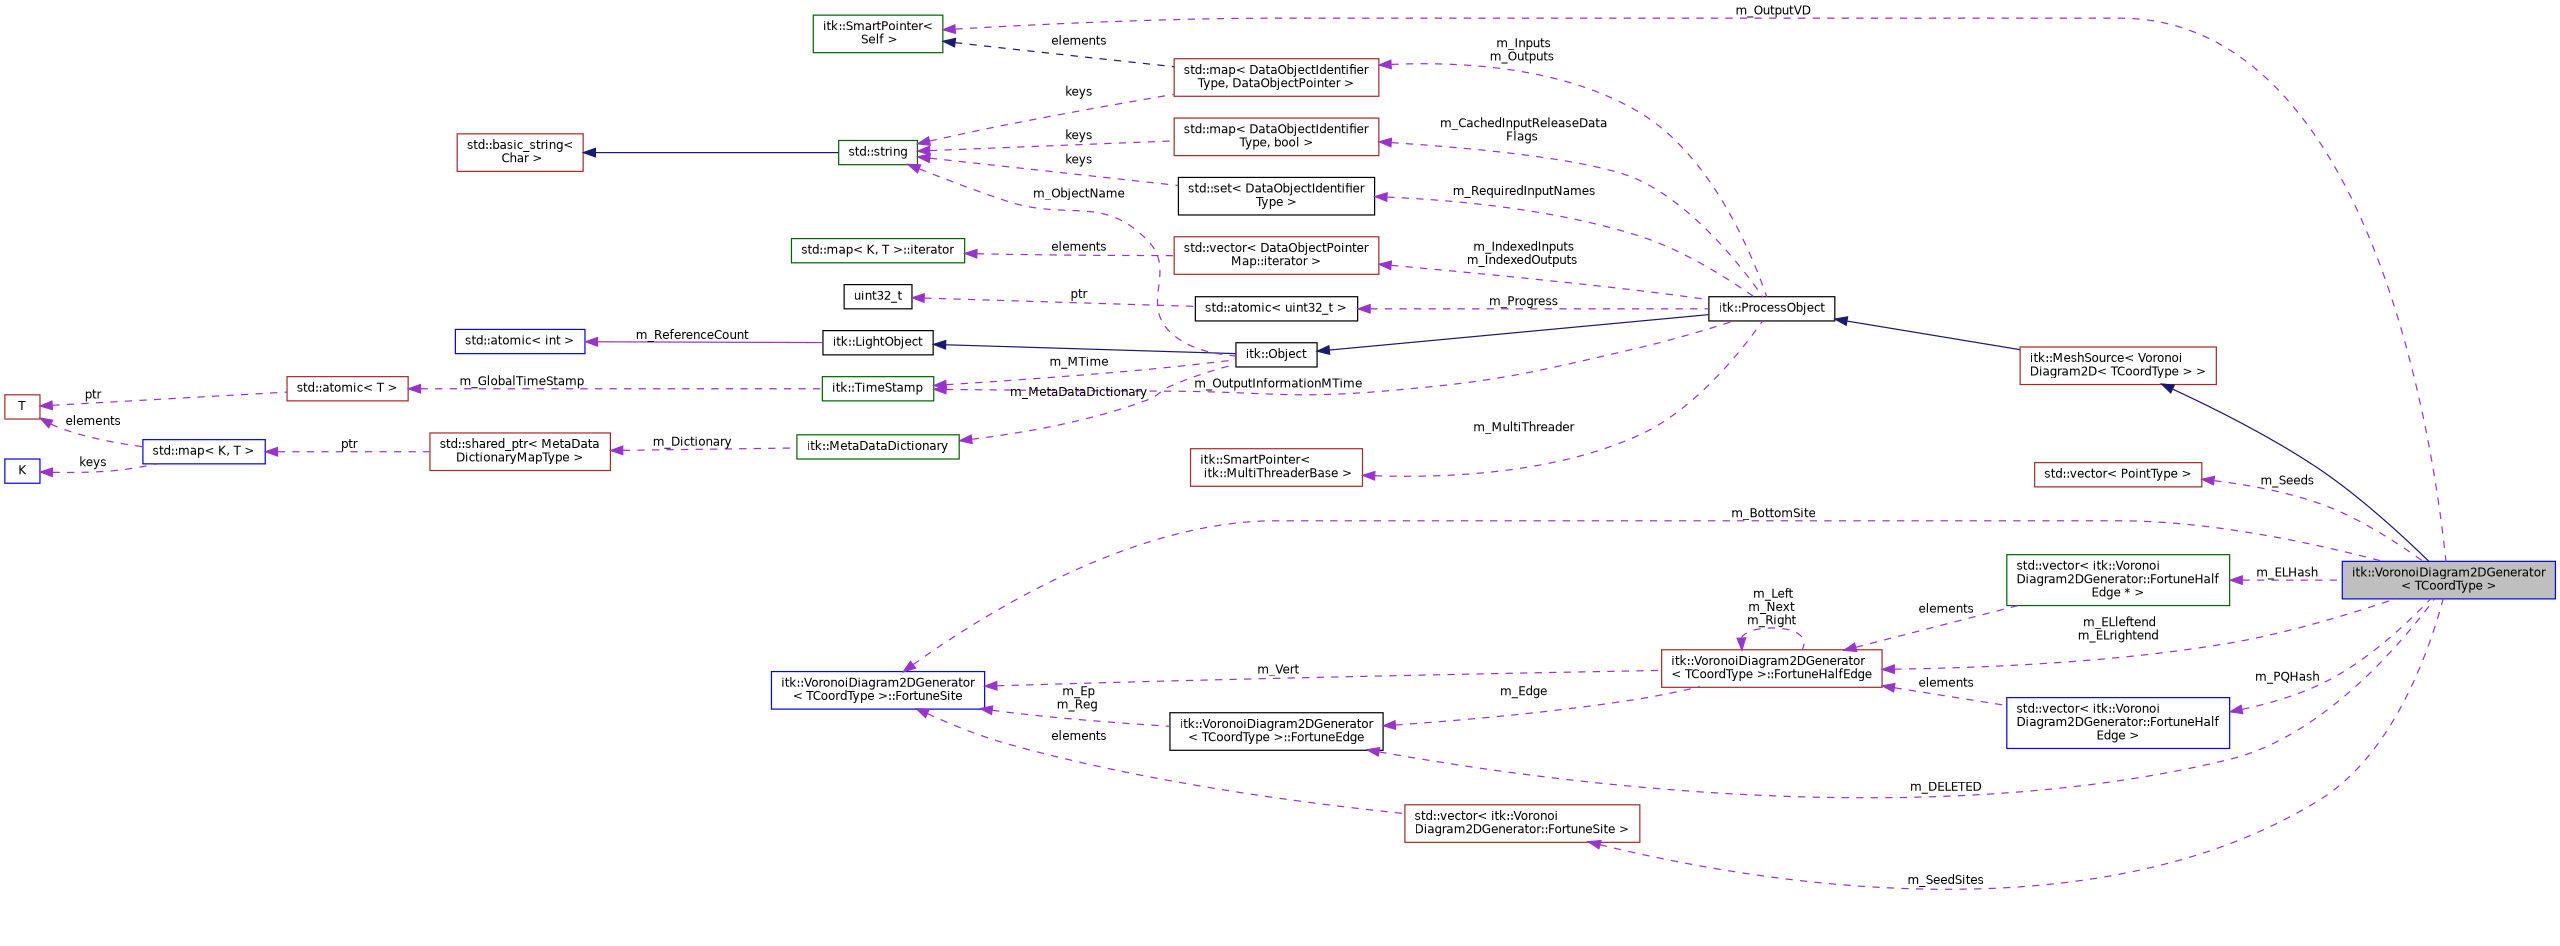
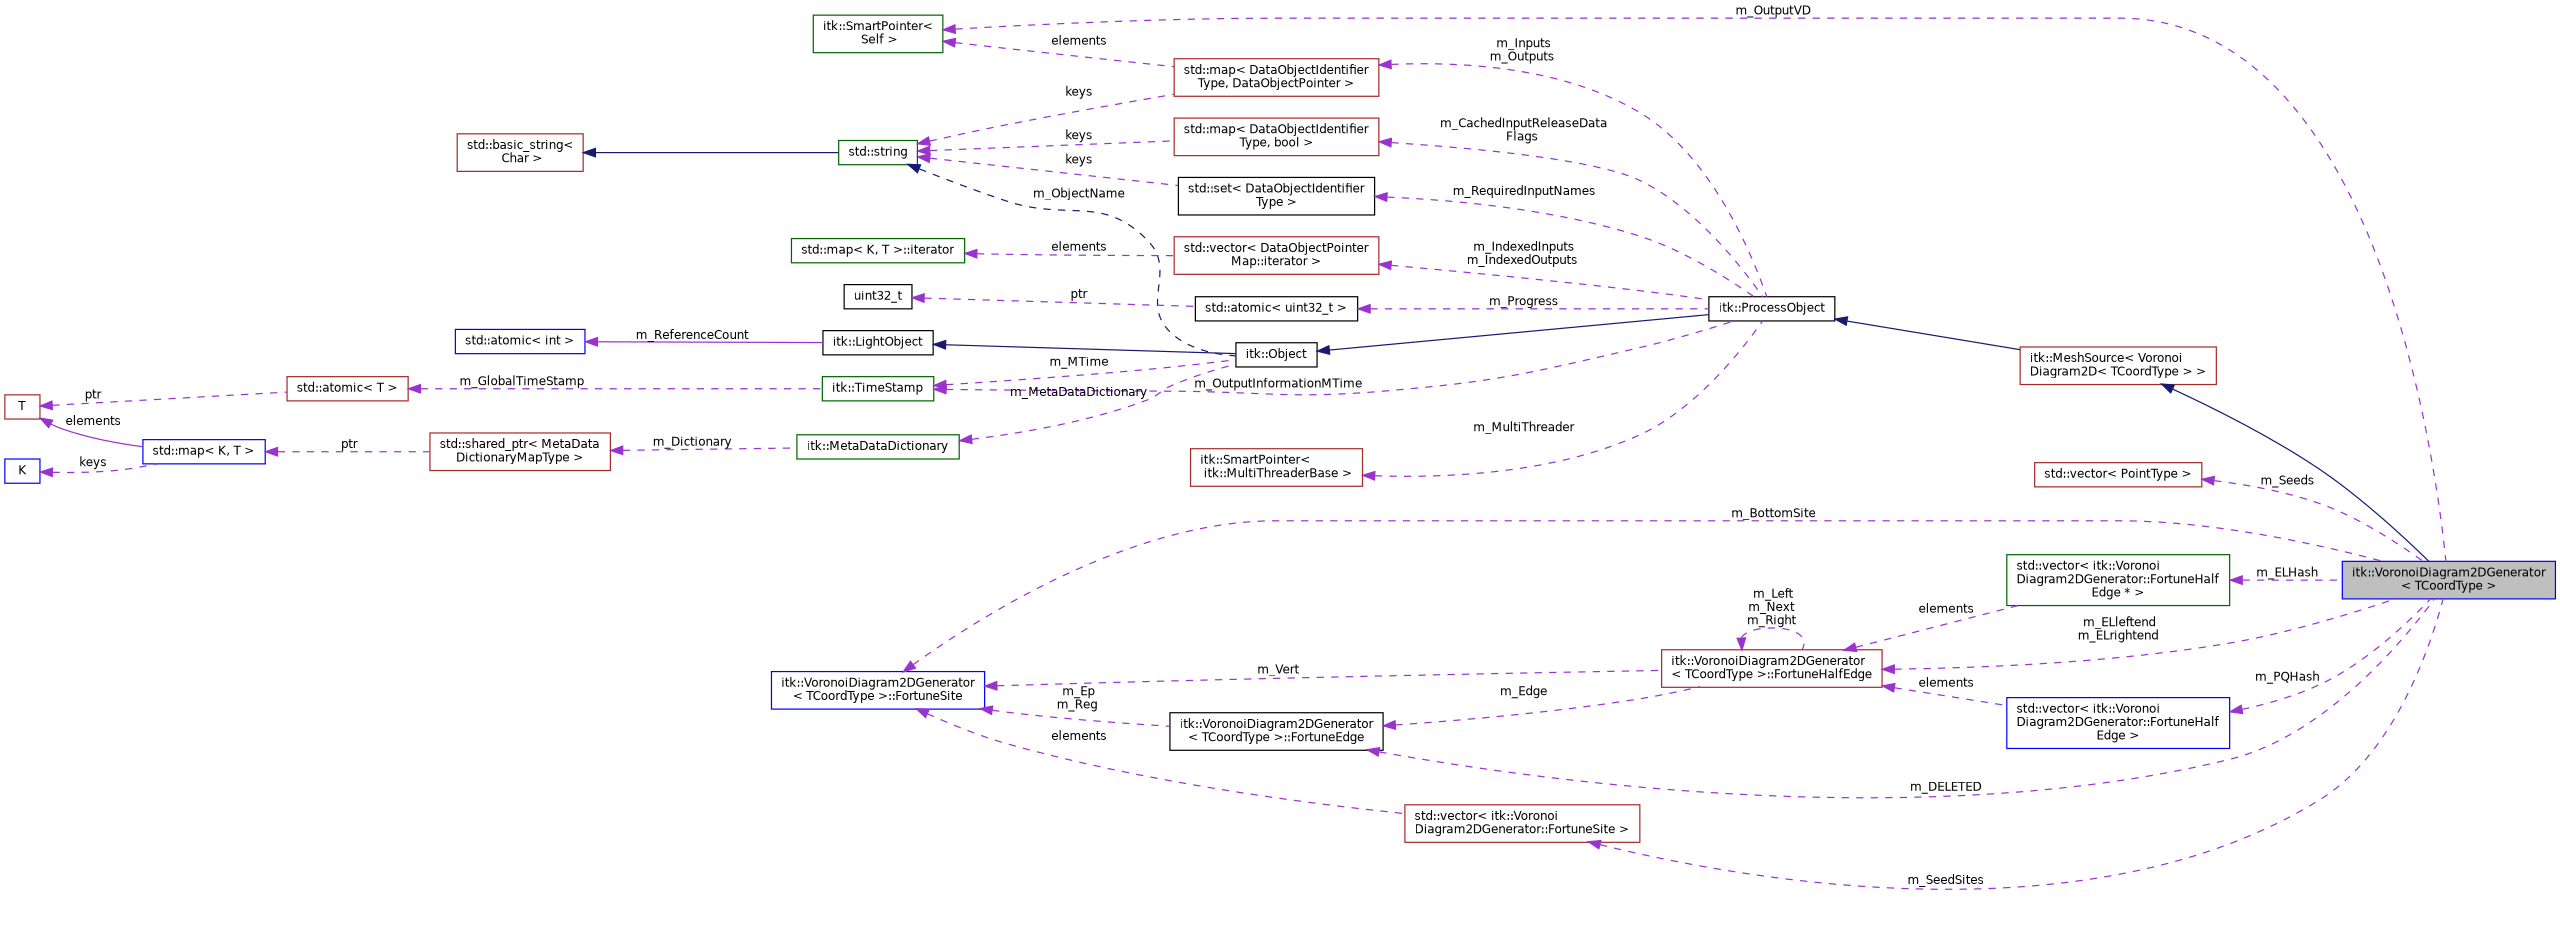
  digraph {
    rankdir=LR
    node [color=brown fillcolor=white fontname=Helvetica fontsize=10 shape=record style=filled]
    edge [color=darkorchid3 dir=back fontname=Helvetica fontsize=10 labelfontname=Helvetica labelfontsize=10 style=dashed]
    n1 [color=blue fillcolor=grey75 fontcolor=black height=0.2 label="itk::VoronoiDiagram2DGenerator\l\< TCoordType \>" width=0.4]
    n2 [height=0.2 label="itk::MeshSource\< Voronoi\lDiagram2D\< TCoordType \> \>" width=0.4]
    n3 [color=black height=0.2 label="itk::ProcessObject" width=0.4]
    n4 [color=black height=0.2 label="itk::Object" width=0.4]
    n5 [color=black height=0.2 label="itk::LightObject" width=0.4]
    n6 [color=blue height=0.2 label="std::atomic\< int \>" width=0.4]
    n7 [color=darkgreen height=0.2 label="itk::TimeStamp" width=0.4]
    n8 [height=0.2 label="std::atomic\< T \>" width=0.4]
    n9 [height=0.2 label=T width=0.4]
    n10 [color=blue height=0.2 label="std::map\< K, T \>" width=0.4]
    n11 [height=0.2 label="std::shared_ptr\< MetaData\lDictionaryMapType \>" width=0.4]
    n12 [color=darkgreen height=0.2 label="itk::MetaDataDictionary" width=0.4]
    n13 [color=blue height=0.2 label=K width=0.4]
    n14 [color=darkgreen height=0.2 label="std::string" width=0.4]
    n15 [height=0.2 label="std::map\< DataObjectIdentifier\lType, DataObjectPointer \>" width=0.4]
    n16 [height=0.2 label="std::map\< DataObjectIdentifier\lType, bool \>" width=0.4]
    n17 [color=black height=0.2 label="std::set\< DataObjectIdentifier\lType \>" width=0.4]
    n18 [height=0.2 label="std::basic_string\<\l Char \>" width=0.4]
    n19 [color=darkgreen height=0.2 label="itk::SmartPointer\<\l Self \>" width=0.4]
    n20 [height=0.2 label="std::vector\< DataObjectPointer\lMap::iterator \>" width=0.4]
    n21 [color=darkgreen height=0.2 label="std::map\< K, T \>::iterator" width=0.4]
    n22 [color=black height=0.2 label="std::atomic\< uint32_t \>" width=0.4]
    n23 [color=black height=0.2 label=uint32_t width=0.4]
    n24 [height=0.2 label="itk::SmartPointer\<\l itk::MultiThreaderBase \>" width=0.4]
    n25 [height=0.2 label="std::vector\< PointType \>" width=0.4]
    n26 [color=blue height=0.2 label="itk::VoronoiDiagram2DGenerator\l\< TCoordType \>::FortuneSite" width=0.4]
    n27 [height=0.2 label="itk::VoronoiDiagram2DGenerator\l\< TCoordType \>::FortuneHalfEdge" width=0.4]
    n28 [color=black height=0.2 label="itk::VoronoiDiagram2DGenerator\l\< TCoordType \>::FortuneEdge" width=0.4]
    n29 [height=0.2 label="std::vector\< itk::Voronoi\lDiagram2DGenerator::FortuneSite \>" width=0.4]
    n30 [color=blue height=0.2 label="std::vector\< itk::Voronoi\lDiagram2DGenerator::FortuneHalf\lEdge \>" width=0.4]
    n31 [color=darkgreen height=0.2 label="std::vector\< itk::Voronoi\lDiagram2DGenerator::FortuneHalf\lEdge * \>" width=0.4]
    n2 -> n1 [color=midnightblue style=solid]
    n3 -> n2 [color=midnightblue style=solid]
    n4 -> n3 [color=midnightblue style=solid]
    n5 -> n4 [color=midnightblue style=solid]
    n6 -> n5 [label=" m_ReferenceCount" style=solid]
    n7 -> n3 [label=" m_OutputInformationMTime"]
    n7 -> n4 [label=" m_MTime"]
    n8 -> n7 [label=" m_GlobalTimeStamp"]
    n9 -> n8 [label=" ptr"]
-   n9 -> n10 [label=" elements"]
+   n9 -> n10 [label=" elements" style=solid]
    n10 -> n11 [label=" ptr"]
    n11 -> n12 [label=" m_Dictionary"]
    n12 -> n4 [label=" m_MetaDataDictionary"]
    n13 -> n10 [label=" keys"]
-   n14 -> n4 [label=" m_ObjectName"]
+   n14 -> n4 [color=midnightblue label=" m_ObjectName"]
    n14 -> n15 [label=" keys"]
    n14 -> n16 [label=" keys"]
    n14 -> n17 [label=" keys"]
    n15 -> n3 [label=" m_Inputs\nm_Outputs"]
    n16 -> n3 [label=" m_CachedInputReleaseData\lFlags"]
    n17 -> n3 [label=" m_RequiredInputNames"]
    n18 -> n14 [color=midnightblue style=solid]
    n19 -> n1 [label=" m_OutputVD"]
-   n19 -> n15 [color=midnightblue label=" elements"]
+   n19 -> n15 [label=" elements"]
    n20 -> n3 [label=" m_IndexedInputs\nm_IndexedOutputs"]
    n21 -> n20 [label=" elements"]
    n22 -> n3 [label=" m_Progress"]
    n23 -> n22 [label=" ptr"]
    n24 -> n3 [label=" m_MultiThreader"]
    n25 -> n1 [label=" m_Seeds"]
    n26 -> n1 [label=" m_BottomSite"]
    n26 -> n27 [label=" m_Vert"]
    n26 -> n28 [label=" m_Ep\nm_Reg"]
    n26 -> n29 [label=" elements"]
    n27 -> n1 [label=" m_ELleftend\nm_ELrightend"]
    n27 -> n27 [label=" m_Left\nm_Next\nm_Right"]
    n27 -> n30 [label=" elements"]
    n27 -> n31 [label=" elements"]
    n28 -> n1 [label=" m_DELETED"]
    n28 -> n27 [label=" m_Edge"]
    n29 -> n1 [label=" m_SeedSites"]
    n30 -> n1 [label=" m_PQHash"]
    n31 -> n1 [label=" m_ELHash"]
  }
